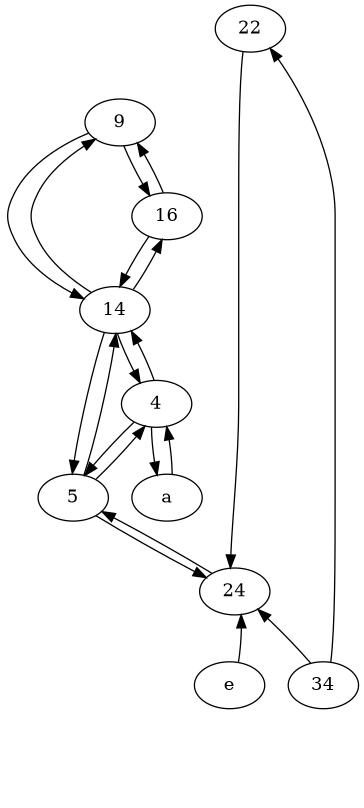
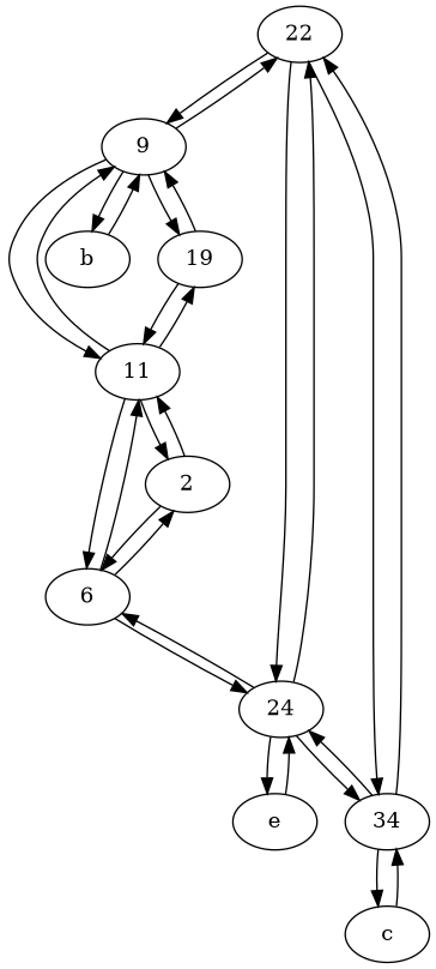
  digraph {
    22
    9
    24
    n4 [label=34]
-   11 [label=14]
-   19 [label=16]
-   6 [label=5]
+   11
+   b
+   19
+   6
    e
-   4
-   a
+   c
+   4 [label=2]
+   22 -> 9
    22 -> 24
+   22 -> n4
+   9 -> 22
    9 -> 11
+   9 -> b
    9 -> 19
+   24 -> 22
+   24 -> n4
    24 -> 6
+   24 -> e
    n4 -> 22
    n4 -> 24
+   n4 -> c
    11 -> 9
    11 -> 19
    11 -> 6
    11 -> 4
+   b -> 9
    19 -> 9
    19 -> 11
    6 -> 24
    6 -> 11
    6 -> 4
    e -> 24
+   c -> n4
    4 -> 11
    4 -> 6
-   4 -> a
-   a -> 4
  }
